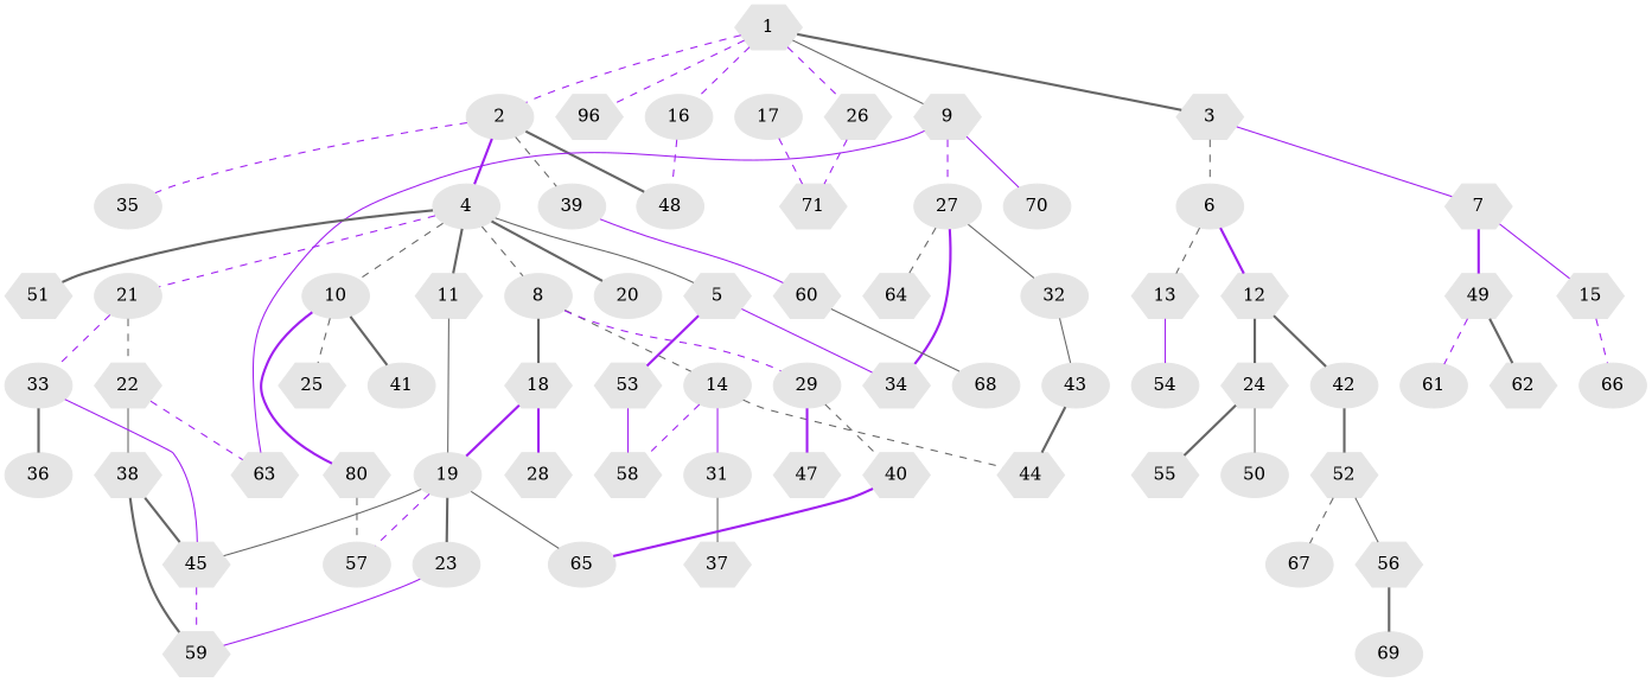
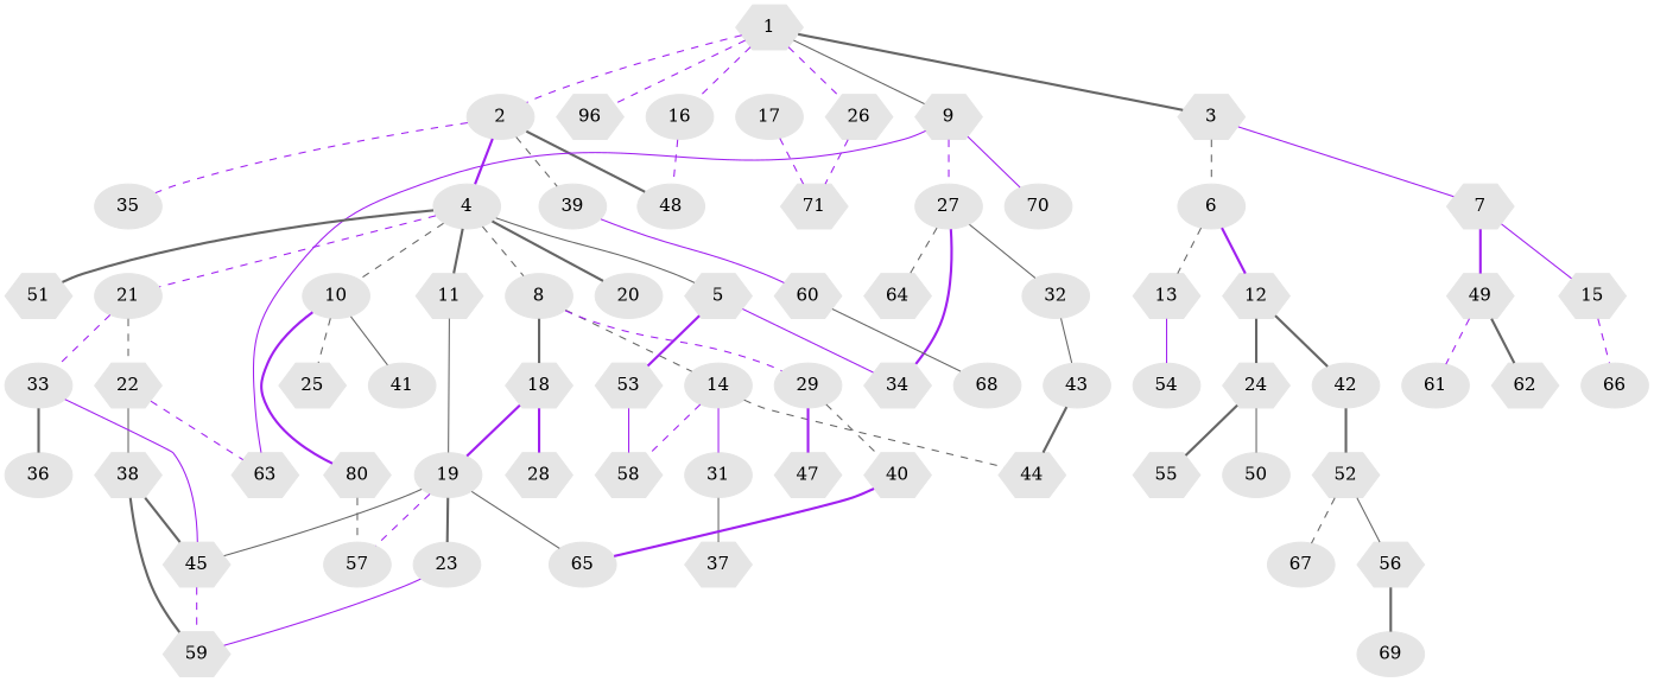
  graph {
    node [color=gray90 shape=hexagon style=filled]
    edge [color=gray40 style=dashed]
    2 [shape=ellipse]
    1
    3
    9
    16 [shape=ellipse]
    26
    n7 [label=96]
    4 [shape=ellipse]
    35 [shape=ellipse]
    39 [shape=ellipse]
    48 [shape=ellipse]
    6 [shape=ellipse]
    7
    27 [shape=ellipse]
    63
    70 [shape=ellipse]
    71
    5
    8 [shape=ellipse]
    10 [shape=ellipse]
    11
    20 [shape=ellipse]
    21 [shape=ellipse]
    51
    60
    12
    13
    15
    49
    34
    53
    14 [shape=ellipse]
    18
    29 [shape=ellipse]
    25
    n36 [label=80]
    41 [shape=ellipse]
    19 [shape=ellipse]
    22
    33 [shape=ellipse]
    17 [shape=ellipse]
    58
    24
    42 [shape=ellipse]
    54 [shape=ellipse]
    66 [shape=ellipse]
    61 [shape=ellipse]
    62
    31 [shape=ellipse]
    44
    28
    40
    47
    32 [shape=ellipse]
    64
    57 [shape=ellipse]
    23 [shape=ellipse]
    45
    65 [shape=ellipse]
    50 [shape=ellipse]
    55
    52
    37
    59
    38
    36 [shape=ellipse]
    43 [shape=ellipse]
    68 [shape=ellipse]
    56
    67 [shape=ellipse]
    69 [shape=ellipse]
    2 -- 4 [color=purple style=bold]
    2 -- 35 [color=purple]
    2 -- 39
    2 -- 48 [style=bold]
    1 -- 2 [color=purple]
    1 -- 3 [style=bold]
    1 -- 9 [style=solid]
    1 -- 16 [color=purple]
    1 -- 26 [color=purple]
    1 -- n7 [color=purple]
    3 -- 6
    3 -- 7 [color=purple style=solid]
    9 -- 27 [color=purple]
    9 -- 63 [color=purple style=solid]
    9 -- 70 [color=purple style=solid]
    16 -- 48 [color=purple]
    26 -- 71 [color=purple]
    4 -- 5 [style=solid]
    4 -- 8
    4 -- 10
    4 -- 11 [style=bold]
    4 -- 20 [style=bold]
    4 -- 21 [color=purple]
    4 -- 51 [style=bold]
    39 -- 60 [color=purple style=solid]
    6 -- 12 [color=purple style=bold]
    6 -- 13
    7 -- 15 [color=purple style=solid]
    7 -- 49 [color=purple style=bold]
    27 -- 34 [color=purple style=bold]
    27 -- 32 [style=solid]
    27 -- 64
    5 -- 34 [color=purple style=solid]
    5 -- 53 [color=purple style=bold]
    8 -- 14
    8 -- 18 [style=bold]
    8 -- 29 [color=purple]
    10 -- 25
    10 -- n36 [color=purple style=bold]
-   10 -- 41 [style=bold]
+   10 -- 41 [style=solid]
    11 -- 19 [style=solid]
    21 -- 22
    21 -- 33 [color=purple]
    60 -- 68 [style=solid]
    12 -- 24 [style=bold]
    12 -- 42 [style=bold]
    13 -- 54 [color=purple style=solid]
    15 -- 66 [color=purple]
    49 -- 61 [color=purple]
    49 -- 62 [style=bold]
    53 -- 58 [color=purple style=solid]
    14 -- 58 [color=purple]
    14 -- 31 [color=purple style=solid]
    14 -- 44
    18 -- 19 [color=purple style=bold]
    18 -- 28 [color=purple style=bold]
    29 -- 40
    29 -- 47 [color=purple style=bold]
    n36 -- 57
    19 -- 57 [color=purple]
    19 -- 23 [style=bold]
    19 -- 45 [style=solid]
    19 -- 65 [style=solid]
    22 -- 63 [color=purple]
    22 -- 38 [style=solid]
    33 -- 45 [color=purple style=solid]
    33 -- 36 [style=bold]
    17 -- 71 [color=purple]
    24 -- 50 [style=solid]
    24 -- 55 [style=bold]
    42 -- 52 [style=bold]
    31 -- 37 [style=solid]
    40 -- 65 [color=purple style=bold]
    32 -- 43 [style=solid]
    23 -- 59 [color=purple style=solid]
    45 -- 59 [color=purple]
    52 -- 56 [style=solid]
    52 -- 67
    38 -- 45 [style=bold]
    38 -- 59 [style=bold]
    43 -- 44 [style=bold]
    56 -- 69 [style=bold]
  }
